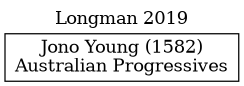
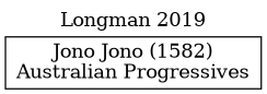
  digraph {
    label="Longman 2019"
    labelloc=t
    mclimit=10
-   n1 [label="Jono Young (1582)\nAustralian Progressives" shape=box]
+   n1 [label="Jono Jono (1582)\nAustralian Progressives" shape=box]
  }
